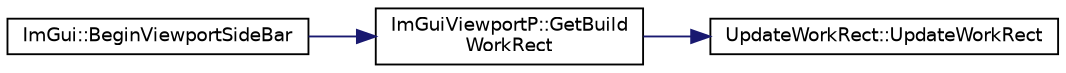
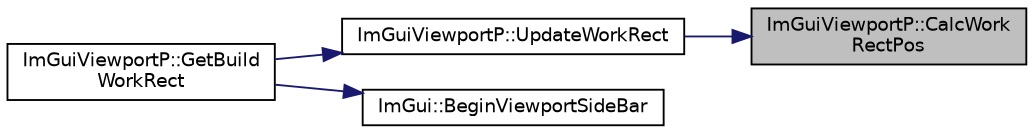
  digraph {
    rankdir=RL
    node [color=black fillcolor=white fontname=Helvetica fontsize=10 shape=record style=filled]
    edge [color=midnightblue dir=back fontname=Helvetica fontsize=10 labelfontname=Helvetica labelfontsize=10 style=solid]
-   n2 [height=0.2 label="UpdateWorkRect::UpdateWorkRect" width=0.4]
+   n1 [fillcolor=grey75 fontcolor=black height=0.2 label="ImGuiViewportP::CalcWork\lRectPos" width=0.4]
+   n2 [height=0.2 label="ImGuiViewportP::UpdateWorkRect" width=0.4]
    n3 [height=0.2 label="ImGuiViewportP::GetBuild\lWorkRect" width=0.4]
    n4 [height=0.2 label="ImGui::BeginViewportSideBar" width=0.4]
+   n1 -> n2
    n2 -> n3
-   n3 -> n4
+   n4 -> n3
  }
